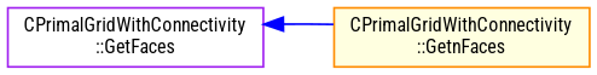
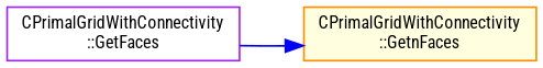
  digraph {
    rankdir=RL
    fontname="Roboto Condensed"
    node [fontname="Roboto Condensed" fontsize=10 shape=box style=filled]
    n1 [color=darkorange fillcolor=lightyellow fontcolor=black height=0.2 label="CPrimalGridWithConnectivity\l::GetnFaces" width=0.4]
    n2 [color=purple fillcolor=white height=0.2 label="CPrimalGridWithConnectivity\l::GetFaces" width=0.4]
-   n2 -> n1 [color=blue dir=back fontname="Roboto Condensed" fontsize=10 labelfontname=Helvetica labelfontsize=10 style=solid]
+   n1 -> n2 [color=blue dir=back fontname="Roboto Condensed" fontsize=10 labelfontname=Helvetica labelfontsize=10 style=solid]
  }
